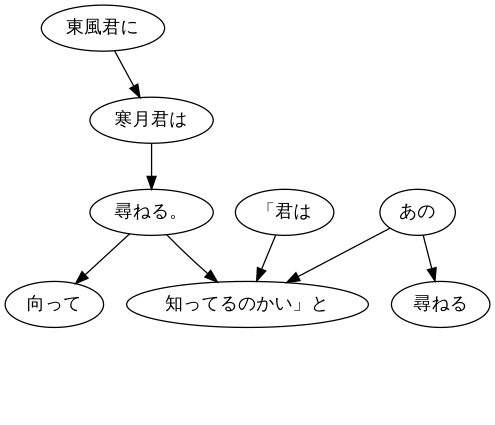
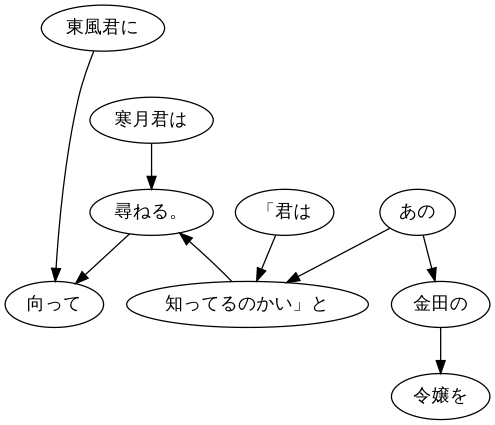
  digraph {
    fontname=Lato
    node [fontname=Lato]
    edge [fontname=Lato]
    n1 [label="寒月君は"]
    n2 [label="尋ねる。"]
    n3 [label="向って"]
    n4 [label="東風君に"]
    n5 [label="「君は"]
    n6 [label="知ってるのかい」と"]
    n7 [label="あの"]
-   n8 [label="尋ねる"]
+   n8 [label="金田の"]
+   n9 [label="令嬢を"]
    n1 -> n2
    n2 -> n3
-   n4 -> n1
+   n4 -> n3
    n5 -> n6
-   n2 -> n6
+   n6 -> n2
    n7 -> n6
    n7 -> n8
+   n8 -> n9
  }
